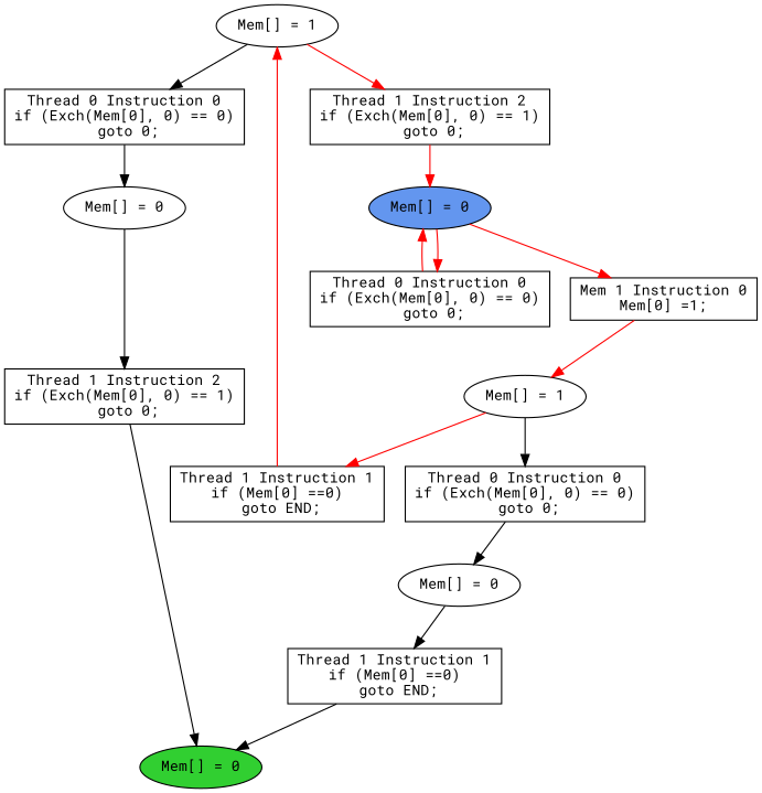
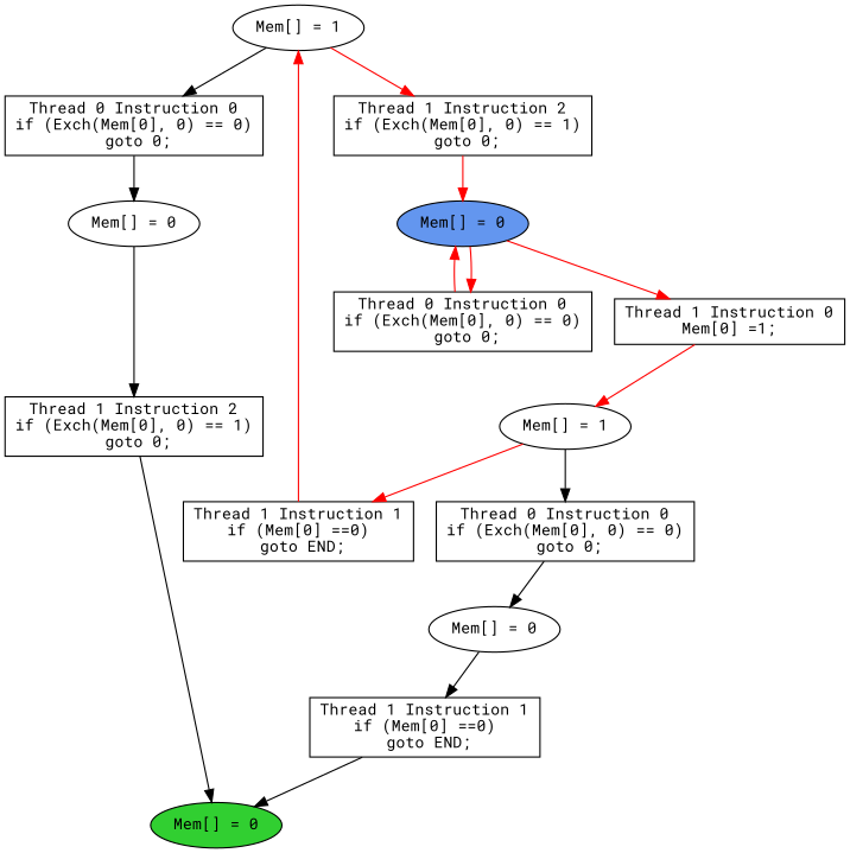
  digraph {
    fontsize=12
    rankdir=TB
    fontname="Roboto Mono"
    node [fillcolor="#ffffff" fontcolor="#000000" fontsize=12 shape=box style="filled, solid" fontname="Roboto Mono"]
    edge [color="#000000" dir=forward fontcolor="#ffffff" fontsize=12 style=solid uuid="<A2, START>" weight=1 fontname="Roboto Mono"]
    n1 [label="Thread 0 Instruction 0\nif (Exch(Mem[0], 0) == 0)\n goto 0;" uuid=A0]
    n2 [label="Mem[] = 0" shape=ellipse uuid=S3]
    n3 [label="Thread 1 Instruction 2\nif (Exch(Mem[0], 0) == 1)\n goto 0;" uuid=A3]
    n4 [label="Thread 0 Instruction 0\nif (Exch(Mem[0], 0) == 0)\n goto 0;" uuid=A1]
    n5 [label="Mem[] = 0" shape=ellipse uuid=S2]
    n6 [label="Thread 1 Instruction 1\nif (Mem[0] ==0)\n goto END;" uuid=A4]
    n7 [fillcolor="#6396ef" label="Mem[] = 0" shape=ellipse uuid=START]
    n8 [label="Thread 0 Instruction 0\nif (Exch(Mem[0], 0) == 0)\n goto 0;" uuid=A2]
-   n9 [label="Mem 1 Instruction 0\nMem[0] =1;" uuid=A6]
+   n9 [label="Thread 1 Instruction 0\nMem[0] =1;" uuid=A6]
    n10 [fillcolor="#31cf31" label="Mem[] = 0" shape=ellipse uuid=END]
    n11 [label="Mem[] = 1" shape=ellipse uuid=S1]
    n12 [label="Thread 1 Instruction 1\nif (Mem[0] ==0)\n goto END;" uuid=A5]
    n13 [label="Thread 1 Instruction 2\nif (Exch(Mem[0], 0) == 1)\n goto 0;" uuid=A7]
    n14 [label="Mem[] = 1" shape=ellipse uuid=S0]
    n1 -> n2 [uuid="<A0, S3>"]
    n2 -> n3 [uuid="<A3, S3>"]
    n3 -> n10 [uuid="<A3, END>"]
    n4 -> n5 [uuid="<A1, S2>"]
    n5 -> n6 [uuid="<A4, S2>"]
    n6 -> n10 [uuid="<A4, END>"]
    n7 -> n8 [color="#ff0000" dir=back]
    n7 -> n8 [color="#ff0000"]
    n7 -> n9 [color="#ff0000" uuid="<A6, START>"]
    n9 -> n14 [color="#ff0000" uuid="<A6, S0>"]
    n11 -> n1 [uuid="<A0, S1>"]
    n11 -> n12 [color="#ff0000" dir=back uuid="<A5, S1>"]
    n11 -> n13 [color="#ff0000" uuid="<A7, S1>"]
    n13 -> n7 [color="#ff0000" uuid="<A7, START>"]
    n14 -> n4 [uuid="<A1, S0>"]
    n14 -> n12 [color="#ff0000" uuid="<A5, S0>"]
  }
